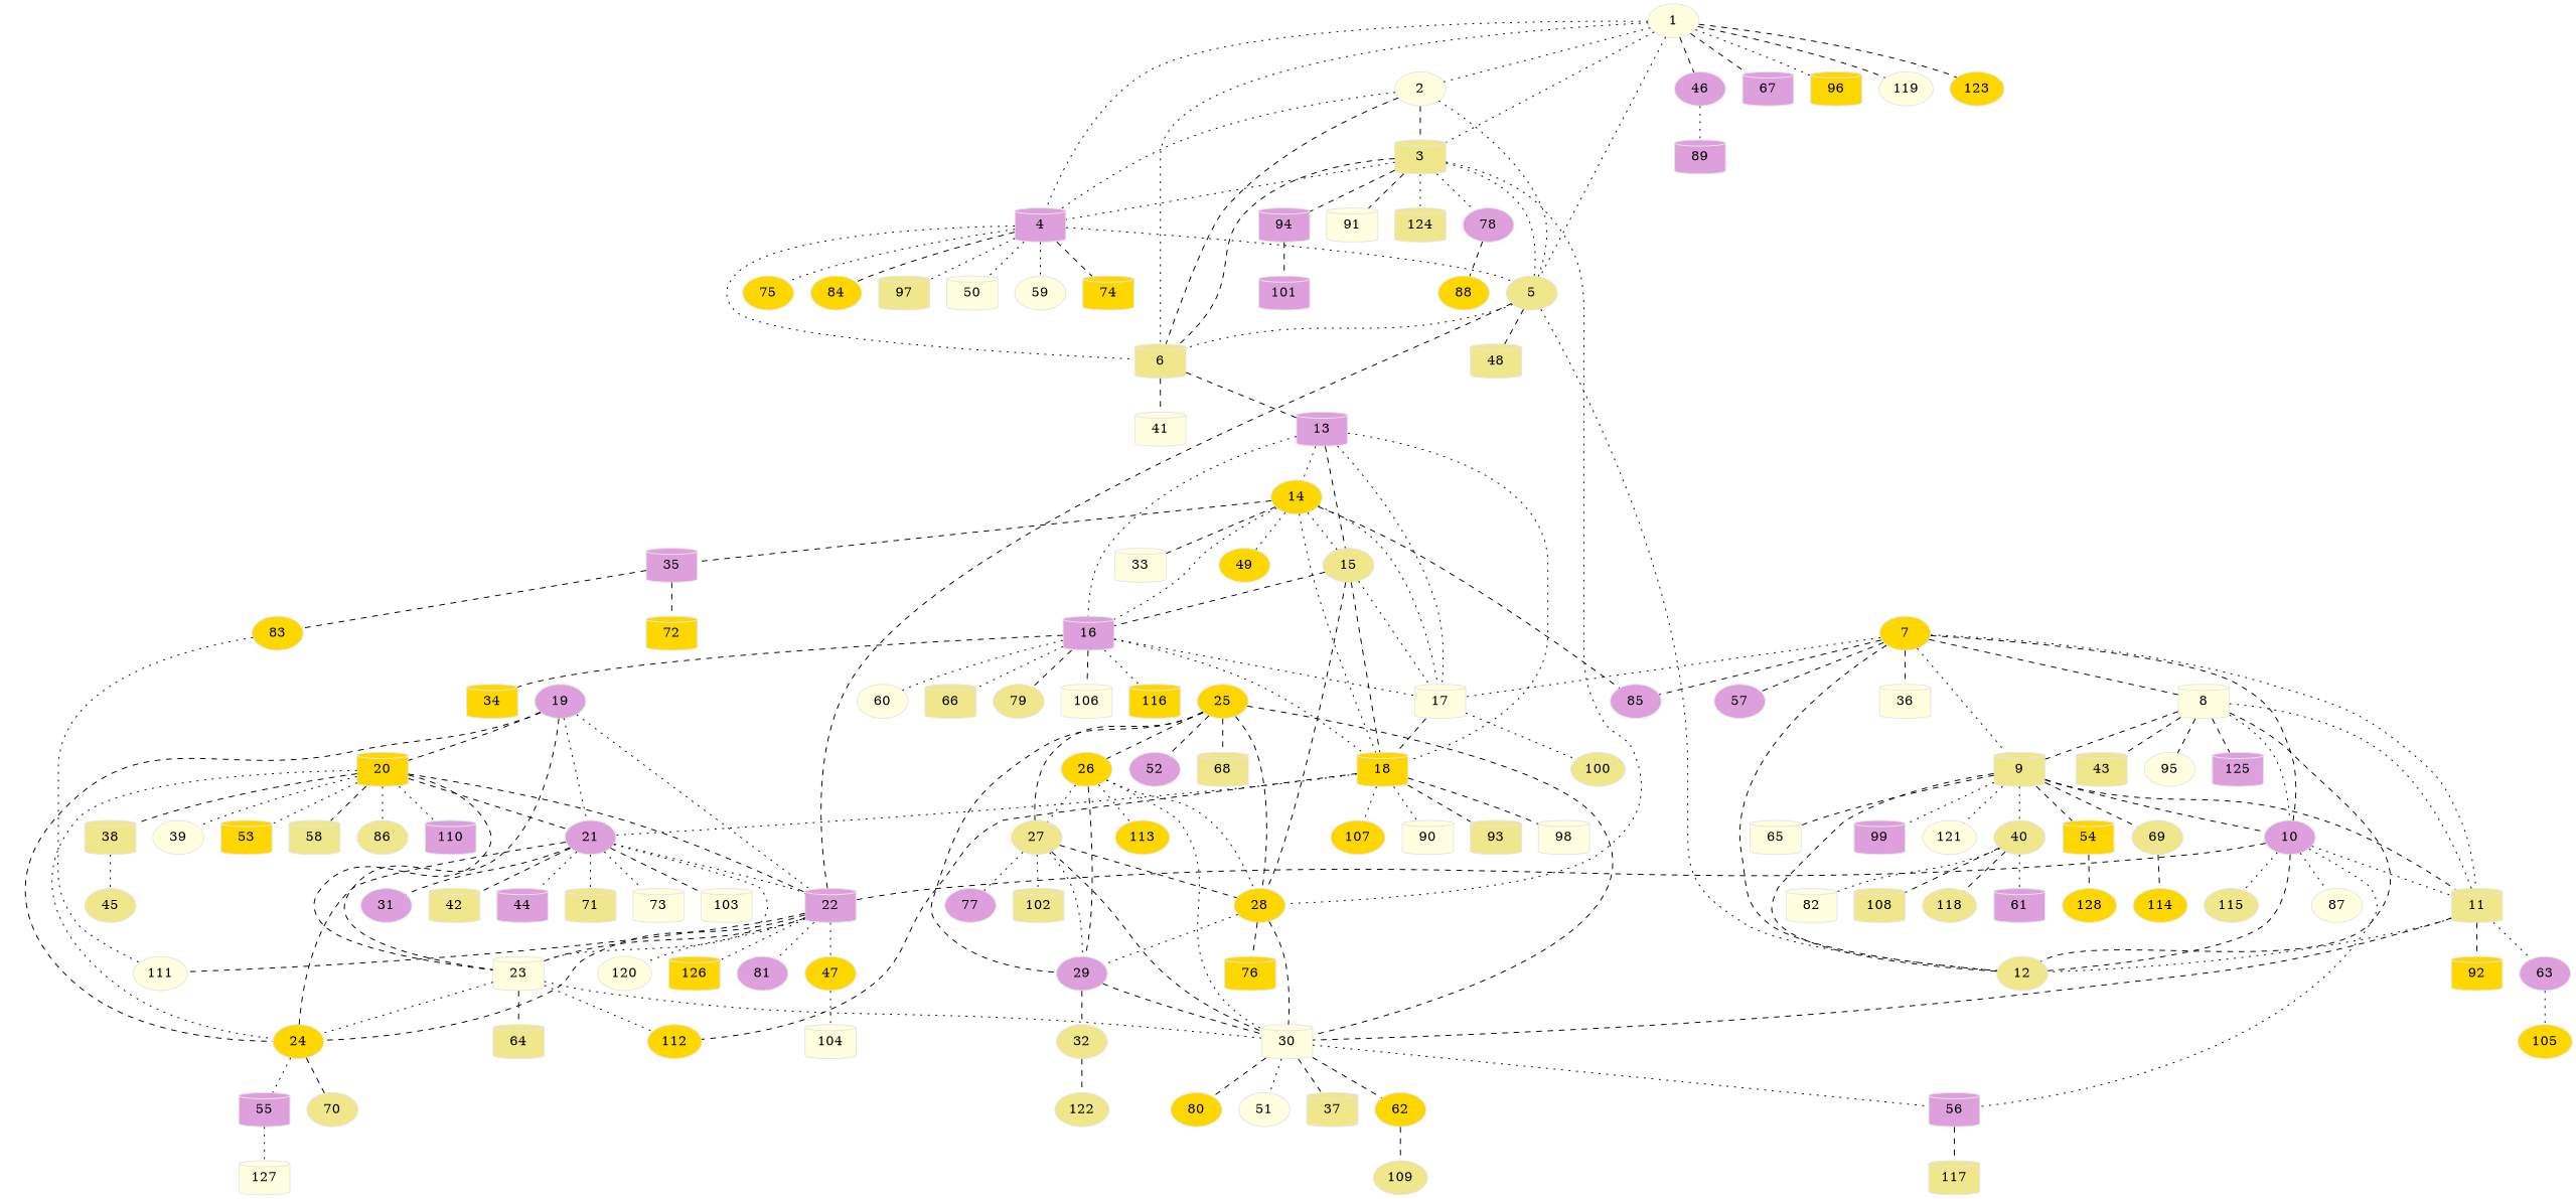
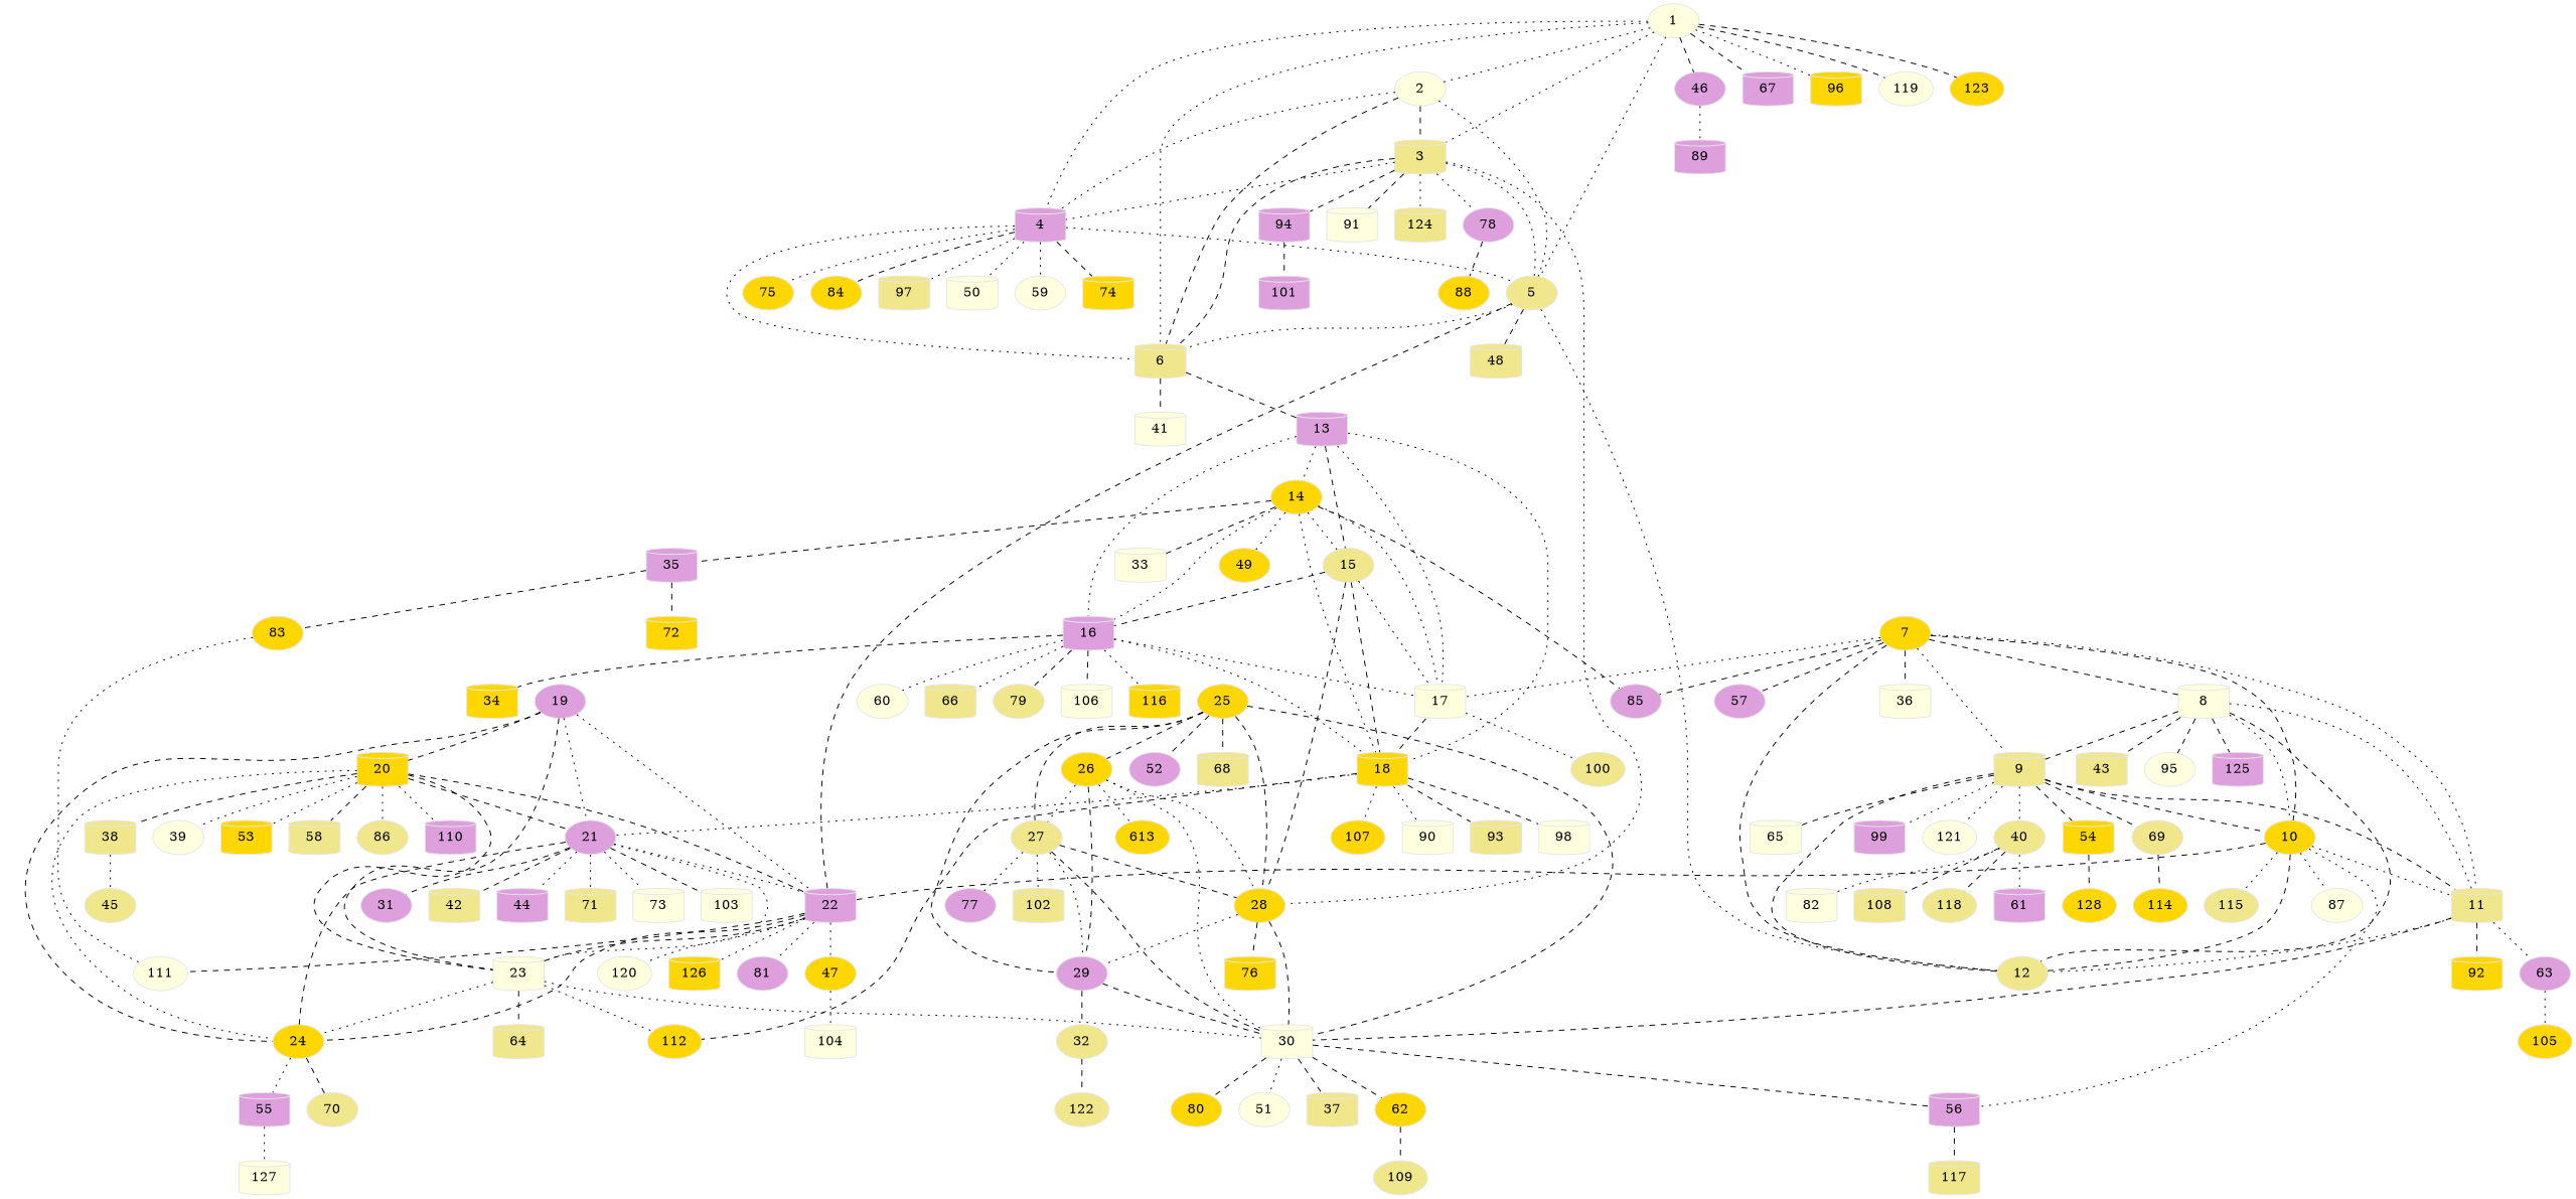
  graph {
    node [color=gray90 fillcolor=khaki shape=cylinder style=filled]
    edge [style=dashed]
    1 [fillcolor=lightyellow shape=ellipse]
    2 [fillcolor=lightyellow shape=ellipse]
    3
    4 [fillcolor=plum]
    5 [shape=ellipse]
    6
    46 [fillcolor=plum shape=ellipse]
    67 [fillcolor=plum]
    96 [fillcolor=gold]
    119 [fillcolor=lightyellow shape=ellipse]
    123 [fillcolor=gold shape=ellipse]
    28 [fillcolor=gold shape=ellipse]
    78 [fillcolor=plum shape=ellipse]
    91 [fillcolor=lightyellow]
    94 [fillcolor=plum]
    124
    50 [fillcolor=lightyellow]
    59 [fillcolor=lightyellow shape=ellipse]
    74 [fillcolor=gold]
    75 [fillcolor=gold shape=ellipse]
    84 [fillcolor=gold shape=ellipse]
    97
    12 [shape=ellipse]
    22 [fillcolor=plum]
    48
    13 [fillcolor=plum]
    41 [fillcolor=lightyellow]
    89 [fillcolor=plum]
    30 [fillcolor=lightyellow]
    29 [fillcolor=plum shape=ellipse]
    76 [fillcolor=gold]
    88 [fillcolor=gold shape=ellipse]
    101 [fillcolor=plum]
    47 [fillcolor=gold shape=ellipse]
    23 [fillcolor=lightyellow]
    24 [fillcolor=gold shape=ellipse]
    81 [fillcolor=plum shape=ellipse]
    111 [fillcolor=lightyellow shape=ellipse]
    120 [fillcolor=lightyellow shape=ellipse]
    126 [fillcolor=gold]
    17 [fillcolor=lightyellow]
    14 [fillcolor=gold shape=ellipse]
    15 [shape=ellipse]
    16 [fillcolor=plum]
    18 [fillcolor=gold]
    7 [fillcolor=gold shape=ellipse]
    8 [fillcolor=lightyellow]
    9
-   10 [fillcolor=plum shape=ellipse]
+   10 [fillcolor=gold shape=ellipse]
    11
    36 [fillcolor=lightyellow]
    57 [fillcolor=plum shape=ellipse]
    85 [fillcolor=plum shape=ellipse]
    43
    95 [fillcolor=lightyellow shape=ellipse]
    125 [fillcolor=plum]
    40 [shape=ellipse]
    54 [fillcolor=gold]
    65 [fillcolor=lightyellow]
    69 [shape=ellipse]
    99 [fillcolor=plum]
    121 [fillcolor=lightyellow shape=ellipse]
    56 [fillcolor=plum]
    87 [fillcolor=lightyellow shape=ellipse]
    115 [shape=ellipse]
    63 [fillcolor=plum shape=ellipse]
    92 [fillcolor=gold]
    100 [shape=ellipse]
    61 [fillcolor=plum]
    82 [fillcolor=lightyellow]
    108
    118 [shape=ellipse]
    104 [fillcolor=lightyellow]
    128 [fillcolor=gold shape=ellipse]
    114 [fillcolor=gold shape=ellipse]
    117
    37
    51 [fillcolor=lightyellow shape=ellipse]
    62 [fillcolor=gold shape=ellipse]
    80 [fillcolor=gold shape=ellipse]
    105 [fillcolor=gold shape=ellipse]
    33 [fillcolor=lightyellow]
    35 [fillcolor=plum]
    49 [fillcolor=gold shape=ellipse]
    34 [fillcolor=gold]
    60 [fillcolor=lightyellow shape=ellipse]
    66
    79 [shape=ellipse]
    106 [fillcolor=lightyellow]
    116 [fillcolor=gold]
    21 [fillcolor=plum shape=ellipse]
    90 [fillcolor=lightyellow]
    93
    98 [fillcolor=lightyellow]
    107 [fillcolor=gold shape=ellipse]
    112 [fillcolor=gold shape=ellipse]
    72 [fillcolor=gold]
    83 [fillcolor=gold shape=ellipse]
    31 [fillcolor=plum shape=ellipse]
    42
    44 [fillcolor=plum]
    71
    73 [fillcolor=lightyellow]
    103 [fillcolor=lightyellow]
    19 [fillcolor=plum shape=ellipse]
    20 [fillcolor=gold]
    38
    39 [fillcolor=lightyellow shape=ellipse]
    53 [fillcolor=gold]
    58
    86 [shape=ellipse]
    110 [fillcolor=plum]
    64
    55 [fillcolor=plum]
    70 [shape=ellipse]
    45 [shape=ellipse]
    127 [fillcolor=lightyellow]
    25 [fillcolor=gold shape=ellipse]
    26 [fillcolor=gold shape=ellipse]
    27 [shape=ellipse]
    52 [fillcolor=plum shape=ellipse]
    68
-   113 [fillcolor=gold shape=ellipse]
+   113 [fillcolor=gold shape=ellipse label=613]
    77 [fillcolor=plum shape=ellipse]
    102
    32 [shape=ellipse]
    122 [shape=ellipse]
    109 [shape=ellipse]
    1 -- 2 [style=dotted]
    1 -- 3 [style=dotted]
    1 -- 4 [style=dotted]
    1 -- 5 [style=dotted]
    1 -- 6 [style=dotted]
    1 -- 46
    1 -- 67
    1 -- 96 [style=dotted]
    1 -- 119
    1 -- 123
    2 -- 3
    2 -- 4 [style=dotted]
    2 -- 5 [style=dotted]
    2 -- 6
    3 -- 4 [style=dotted]
    3 -- 5 [style=dotted]
    3 -- 6
    3 -- 28 [style=dotted]
    3 -- 78 [style=dotted]
    3 -- 91
    3 -- 94
    3 -- 124 [style=dotted]
    4 -- 5 [style=dotted]
    4 -- 6 [style=dotted]
    4 -- 50 [style=dotted]
    4 -- 59 [style=dotted]
    4 -- 74
    4 -- 75 [style=dotted]
    4 -- 84
    4 -- 97 [style=dotted]
    5 -- 6 [style=dotted]
    5 -- 12 [style=dotted]
    5 -- 22
    5 -- 48
    6 -- 13
    6 -- 41
    46 -- 89 [style=dotted]
    28 -- 30
    28 -- 29 [style=dotted]
    28 -- 76
    78 -- 88
    94 -- 101
    22 -- 47 [style=dotted]
    22 -- 23
    22 -- 24
    22 -- 81 [style=dotted]
    22 -- 111
    22 -- 120 [style=dotted]
    22 -- 126 [style=dotted]
    13 -- 17 [style=dotted]
    13 -- 14 [style=dotted]
    13 -- 15
    13 -- 16 [style=dotted]
    13 -- 18 [style=dotted]
-   30 -- 56 [style=dotted]
+   30 -- 56
    30 -- 37
    30 -- 51 [style=dotted]
    30 -- 62
    30 -- 80
    29 -- 30
    29 -- 32
    47 -- 104 [style=dotted]
    23 -- 30 [style=dotted]
    23 -- 24 [style=dotted]
    23 -- 112 [style=dotted]
    23 -- 64
    24 -- 55 [style=dotted]
    24 -- 70
    17 -- 18
    17 -- 100 [style=dotted]
    14 -- 17 [style=dotted]
    14 -- 15 [style=dotted]
    14 -- 16 [style=dotted]
    14 -- 18 [style=dotted]
    14 -- 85
    14 -- 33
    14 -- 35
    14 -- 49 [style=dotted]
    15 -- 28
    15 -- 17 [style=dotted]
    15 -- 16
    15 -- 18
    16 -- 17 [style=dotted]
    16 -- 18 [style=dotted]
    16 -- 34
    16 -- 60 [style=dotted]
    16 -- 66 [style=dotted]
    16 -- 79
    16 -- 106
    16 -- 116 [style=dotted]
    18 -- 21 [style=dotted]
    18 -- 90 [style=dotted]
    18 -- 93
    18 -- 98
    18 -- 107 [style=dotted]
    18 -- 112
    7 -- 12
    7 -- 17 [style=dotted]
    7 -- 8
    7 -- 9 [style=dotted]
    7 -- 10
    7 -- 11 [style=dotted]
    7 -- 36
    7 -- 57
    7 -- 85
    8 -- 12
    8 -- 9
    8 -- 10 [style=dotted]
    8 -- 11 [style=dotted]
    8 -- 43
    8 -- 95
    8 -- 125
    9 -- 12
    9 -- 10
    9 -- 11
    9 -- 40 [style=dotted]
    9 -- 54
    9 -- 65
    9 -- 69
    9 -- 99 [style=dotted]
    9 -- 121 [style=dotted]
    10 -- 12
    10 -- 22
    10 -- 11 [style=dotted]
    10 -- 56 [style=dotted]
    10 -- 87 [style=dotted]
    10 -- 115 [style=dotted]
    11 -- 12 [style=dotted]
    11 -- 30
    11 -- 63 [style=dotted]
    11 -- 92
    40 -- 61 [style=dotted]
    40 -- 82 [style=dotted]
    40 -- 108
    40 -- 118
    54 -- 128
    69 -- 114
    56 -- 117
    63 -- 105 [style=dotted]
    62 -- 109
    35 -- 72
    35 -- 83
    21 -- 22 [style=dotted]
    21 -- 23 [style=dotted]
    21 -- 24
    21 -- 31
    21 -- 42
    21 -- 44 [style=dotted]
    21 -- 71 [style=dotted]
    21 -- 73 [style=dotted]
    21 -- 103
    83 -- 111 [style=dotted]
    19 -- 22 [style=dotted]
    19 -- 23
    19 -- 24
    19 -- 21 [style=dotted]
    19 -- 20
    20 -- 22
    20 -- 23
    20 -- 24 [style=dotted]
    20 -- 21
    20 -- 38
    20 -- 39 [style=dotted]
    20 -- 53 [style=dotted]
    20 -- 58
    20 -- 86 [style=dotted]
    20 -- 110 [style=dotted]
    38 -- 45 [style=dotted]
    55 -- 127 [style=dotted]
    25 -- 28
    25 -- 30
    25 -- 29
    25 -- 26
    25 -- 27
    25 -- 52
    25 -- 68
    26 -- 28 [style=dotted]
    26 -- 30 [style=dotted]
    26 -- 29
    26 -- 27 [style=dotted]
    26 -- 113 [style=dotted]
    27 -- 28
    27 -- 30
    27 -- 29 [style=dotted]
    27 -- 77 [style=dotted]
    27 -- 102 [style=dotted]
    32 -- 122
  }
